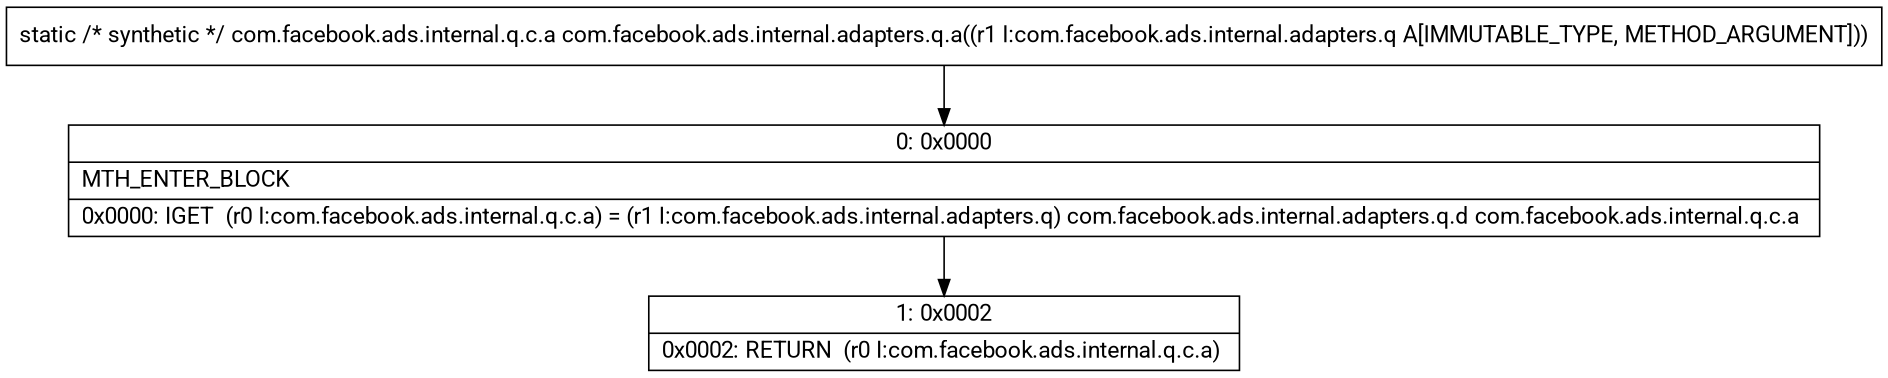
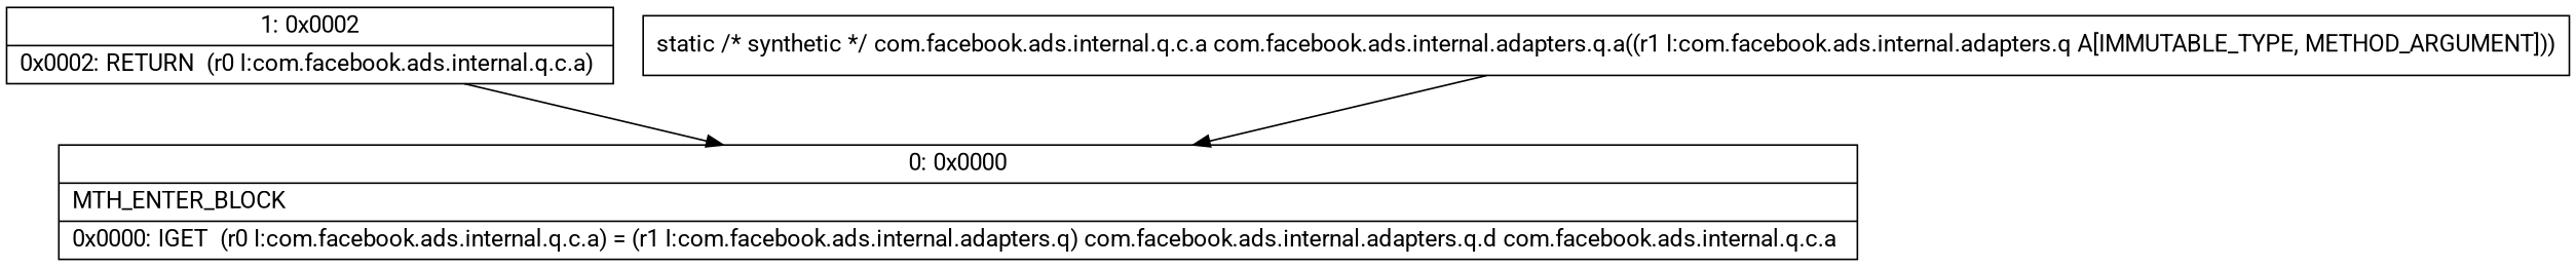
  digraph {
    fontname=Roboto
    node [shape=record fontname=Roboto]
    edge [fontname=Roboto]
    n1 [label="{0\:\ 0x0000|MTH_ENTER_BLOCK\l|0x0000: IGET  (r0 I:com.facebook.ads.internal.q.c.a) = (r1 I:com.facebook.ads.internal.adapters.q) com.facebook.ads.internal.adapters.q.d com.facebook.ads.internal.q.c.a \l}"]
    n2 [label="{1\:\ 0x0002|0x0002: RETURN  (r0 I:com.facebook.ads.internal.q.c.a) \l}"]
    n3 [label="{static \/* synthetic *\/ com.facebook.ads.internal.q.c.a com.facebook.ads.internal.adapters.q.a((r1 I:com.facebook.ads.internal.adapters.q A[IMMUTABLE_TYPE, METHOD_ARGUMENT])) }"]
-   n1 -> n2
+   n2 -> n1
    n3 -> n1
  }
